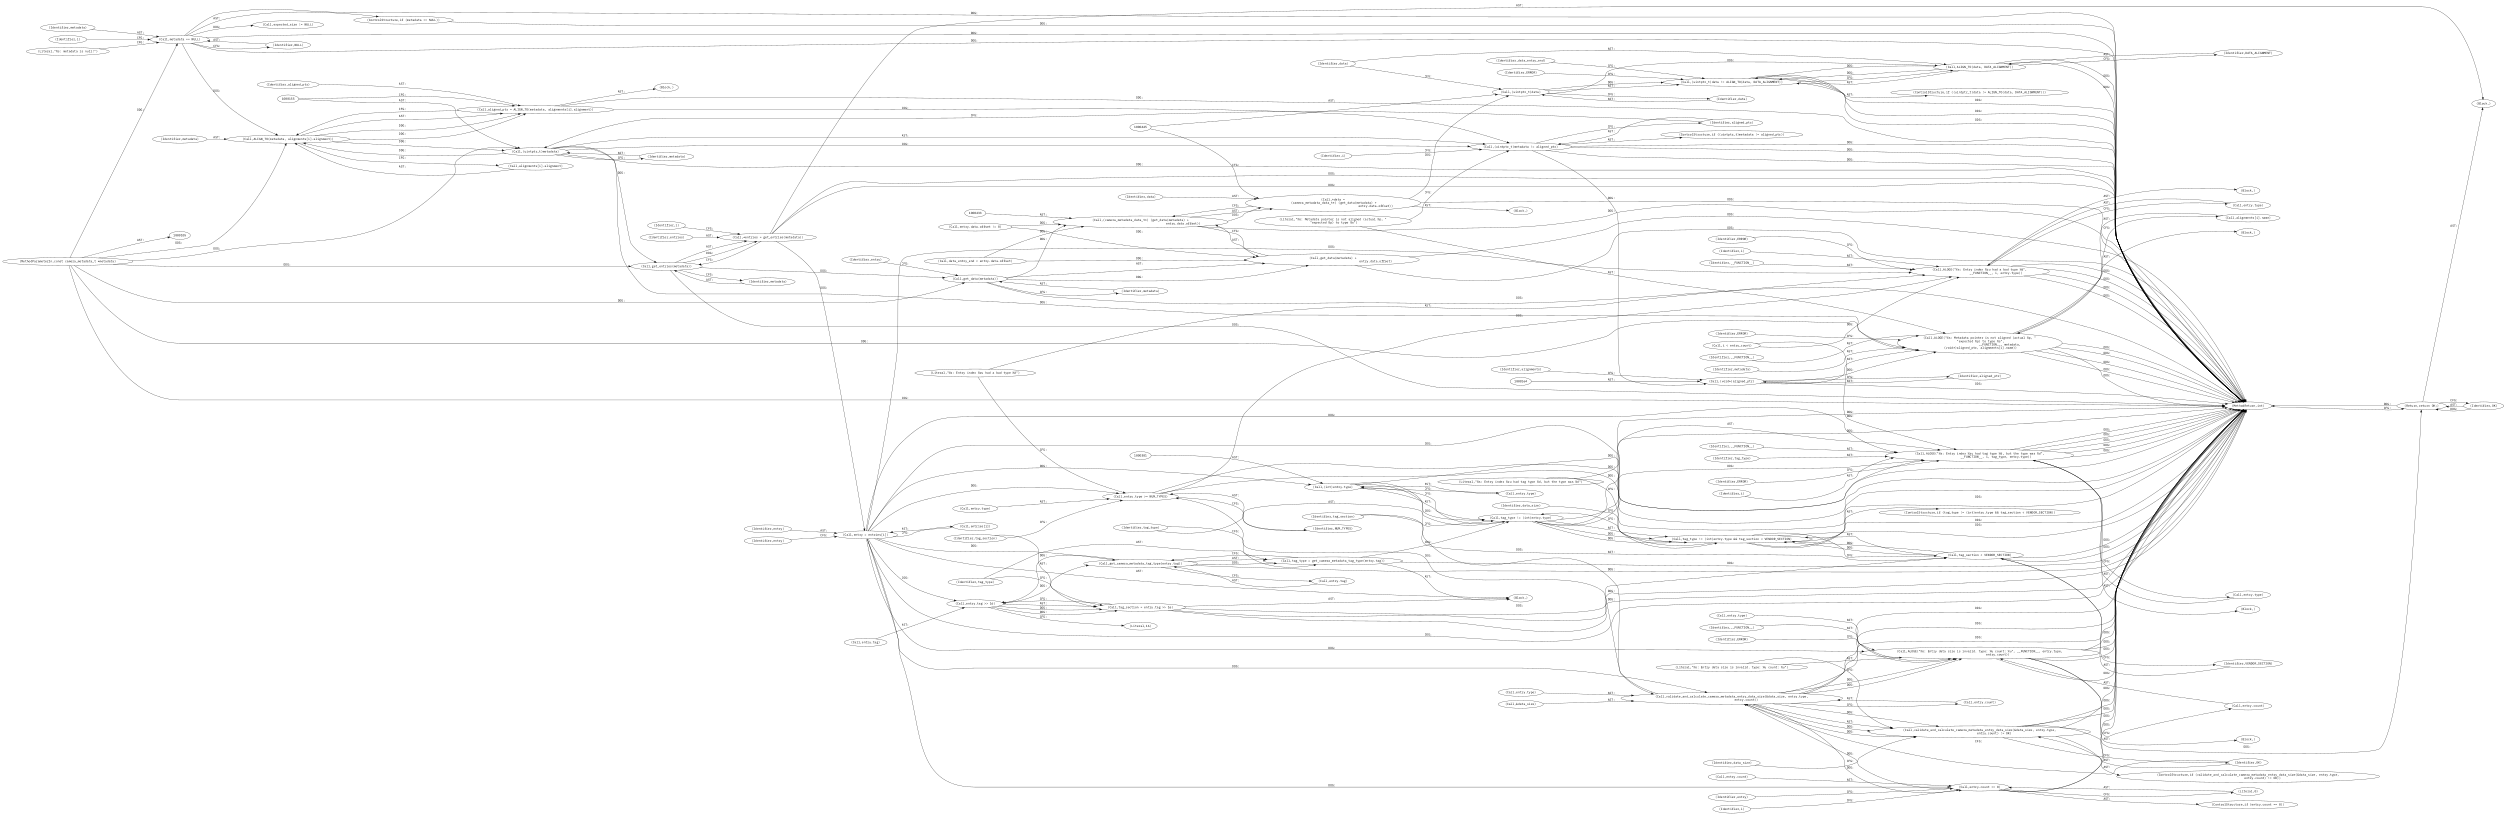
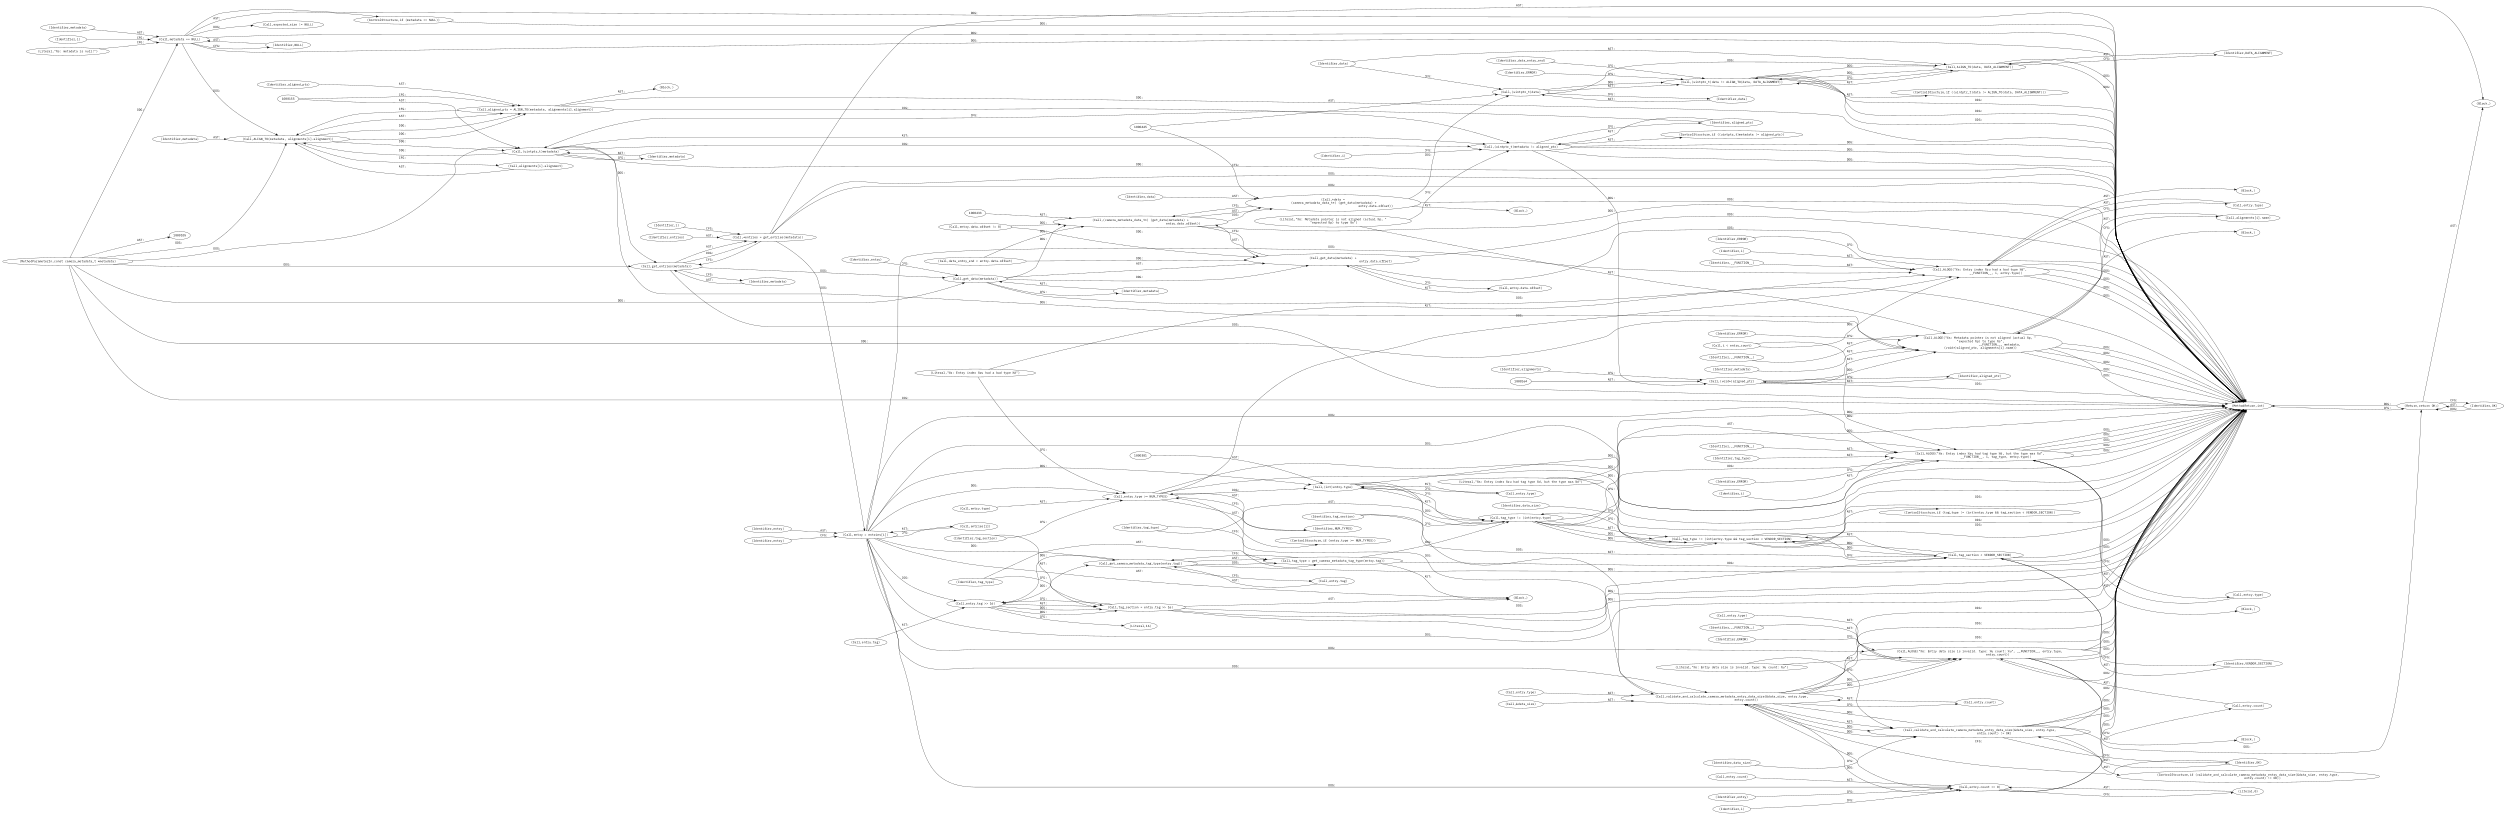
  digraph {
    fontname="IBM Plex Mono"
    rankdir=LR
    node [fontname="IBM Plex Mono"]
    edge [fontname="IBM Plex Mono"]
    n1 [label="(Call,ALIGN_TO(metadata, alignments[i].alignment))"]
    n2 [label="(Call,(uintptr_t)metadata)"]
    n3 [label="(Call,aligned_ptr = ALIGN_TO(metadata, alignments[i].alignment))"]
    n4 [label="(Call,alignments[i].alignment)"]
    n5 [label="(MethodReturn,int)"]
    n6 [label="(Call,(uintptr_t)metadata != aligned_ptr)"]
    n7 [label="(Call,ALOGE(\"%s: Metadata pointer is not aligned (actual %p, \"\n \"expected %p) to type %s\",\n                      __FUNCTION__, metadata,\n (void*)aligned_ptr, alignments[i].name))"]
    n8 [label="(Call,get_entries(metadata))"]
    n9 [label="(Identifier,metadata)"]
    n10 [label="(Block,)"]
    n11 [label="(Return,return OK;)"]
    n12 [label="(Call,(void*)aligned_ptr)"]
    n13 [label="(ControlStructure,if ((uintptr_t)metadata != aligned_ptr))"]
    n14 [label="(Identifier,aligned_ptr)"]
    n15 [label="(Block,)"]
    n16 [label="(Call,alignments[i].name)"]
    n17 [label="(Call,get_data(metadata))"]
    n18 [label="(Call,*entries = get_entries(metadata))"]
    n19 [label="(Identifier,metadata)"]
    n20 [label="(Call,metadata == NULL)"]
    n21 [label="(Call,expected_size != NULL)"]
    n22 [label="(Identifier,NULL)"]
    n23 [label="(ControlStructure,if (metadata == NULL))"]
    n24 [label="(MethodParameterIn,const camera_metadata_t *metadata)"]
    1000105
    n26 [label="(Call,(camera_metadata_data_t*) (get_data(metadata) +\n                                               entry.data.offset))"]
    n27 [label="(Call,get_data(metadata) +\n                                               entry.data.offset)"]
    n28 [label="(Identifier,metadata)"]
    n29 [label="(Identifier,aligned_ptr)"]
    n30 [label="(Call,entry = entries[i])"]
    n31 [label="(Block,)"]
    n32 [label="(Call,entry.type >= NUM_TYPES)"]
    n33 [label="(Call,ALOGE(\"%s: Entry index %zu had a bad type %d\",\n                  __FUNCTION__, i, entry.type))"]
    n34 [label="(Call,(int)entry.type)"]
    n35 [label="(Call,ALOGE(\"%s: Entry index %zu had tag type %d, but the type was %d\",\n                  __FUNCTION__, i, tag_type, entry.type))"]
    n36 [label="(Call,validate_and_calculate_camera_metadata_entry_data_size(&data_size, entry.type,\n                entry.count))"]
    n37 [label="(Call,ALOGE(\"%s: Entry data size is invalid. type: %u count: %u\", __FUNCTION__, entry.type,\n                    entry.count))"]
    n38 [label="(Call,entry.count == 0)"]
    n39 [label="(Call,entry.tag >> 16)"]
    n40 [label="(Call,get_camera_metadata_tag_type(entry.tag))"]
    n41 [label="(Block,)"]
    n42 [label="(Call,entries[i])"]
    n43 [label="(Identifier,NUM_TYPES)"]
+   n44 [label="(ControlStructure,if (entry.type >= NUM_TYPES))"]
    n45 [label="(Call,entry.type)"]
    n46 [label="(Block,)"]
    n47 [label="(Call,tag_type != (int)entry.type)"]
    n48 [label="(Call,entry.type)"]
    n49 [label="(Block,)"]
    n50 [label="(Call,entry.type)"]
    n51 [label="(Call,validate_and_calculate_camera_metadata_entry_data_size(&data_size, entry.type,\n                entry.count) != OK)"]
    n52 [label="(Call,entry.count)"]
    n53 [label="(Call,entry.count)"]
    n54 [label="(Block,)"]
    n55 [label="(Literal,0)"]
-   n56 [label="(ControlStructure,if (entry.count == 0))"]
    n57 [label="(Call,tag_section = entry.tag >> 16)"]
    n58 [label="(Literal,16)"]
    n59 [label="(Call,tag_type = get_camera_metadata_tag_type(entry.tag))"]
    n60 [label="(Call,entry.tag)"]
    n61 [label="(Call,tag_type != (int)entry.type && tag_section < VENDOR_SECTION)"]
    n62 [label="(Call,tag_section < VENDOR_SECTION)"]
    n63 [label="(ControlStructure,if (tag_type != (int)entry.type && tag_section < VENDOR_SECTION))"]
    n64 [label="(Identifier,VENDOR_SECTION)"]
    n65 [label="(ControlStructure,if (validate_and_calculate_camera_metadata_entry_data_size(&data_size, entry.type,\n                entry.count) != OK))"]
    n66 [label="(Identifier,OK)"]
    n67 [label="(Identifier,OK)"]
    n68 [label="(Call,*data =\n (camera_metadata_data_t*) (get_data(metadata) +\n                                               entry.data.offset))"]
+   n69 [label="(Call,entry.data.offset)"]
    n70 [label="(Call,(uintptr_t)data)"]
    n71 [label="(Block,)"]
    n72 [label="(Call,(uintptr_t)data != ALIGN_TO(data, DATA_ALIGNMENT))"]
    n73 [label="(Call,ALIGN_TO(data, DATA_ALIGNMENT))"]
    n74 [label="(Identifier,data)"]
    n75 [label="(ControlStructure,if ((uintptr_t)data != ALIGN_TO(data, DATA_ALIGNMENT)))"]
    n76 [label="(Identifier,DATA_ALIGNMENT)"]
    n77 [label="(Call,entry.type)"]
    n78 [label="(Identifier,tag_section)"]
    n79 [label="(Identifier,i)"]
    n80 [label="(Call,entry.data.offset != 0)"]
    n81 [label="(Identifier,i)"]
    n82 [label="(Identifier,entries)"]
    n83 [label="(Identifier,data_size)"]
    n84 [label="(Identifier,data)"]
    n85 [label="(Identifier,ERROR)"]
    n86 [label="(Identifier,entry)"]
    n87 [label="(Identifier,entry)"]
    n88 [label="(Identifier,data)"]
    n89 [label="(Call,entry.type)"]
    n90 [label="(Identifier,alignments)"]
    n91 [label="(Literal,\"%s: Entry index %zu had tag type %d, but the type was %d\")"]
    n92 [label="(Identifier,__FUNCTION__)"]
    n93 [label="(Identifier,__FUNCTION__)"]
    n94 [label="(Identifier,ERROR)"]
    n95 [label="(Call,i < entry_count)"]
    n96 [label="(Identifier,i)"]
    n97 [label="(Identifier,ERROR)"]
    n98 [label="(Identifier,ERROR)"]
    n99 [label="(Identifier,metadata)"]
    n100 [label="(Identifier,i)"]
    n101 [label="(Identifier,__FUNCTION__)"]
    n102 [label="(Identifier,entry)"]
    n103 [label="(Call,&data_size)"]
    n104 [label="(Identifier,tag_section)"]
    n105 [label="(Literal,\"%s: Entry data size is invalid. type: %u count: %u\")"]
    n106 [label="(Literal,\"%s: Metadata pointer is not aligned (actual %p, \"\n \"expected %p) to type %s\")"]
    n107 [label="(Identifier,__FUNCTION__)"]
    n108 [label="(Identifier,entry)"]
    n109 [label="(Call,entry.tag)"]
    n110 [label="(Identifier,tag_type)"]
    n111 [label="(Identifier,i)"]
    n112 [label="(Call,data_entry_end < entry.data.offset)"]
    n113 [label="(Literal,\"%s: Entry index %zu had a bad type %d\")"]
    n114 [label="(Identifier,tag_type)"]
    n115 [label="(Identifier,metadata)"]
    n116 [label="(Identifier,tag_type)"]
    n117 [label="(Identifier,ERROR)"]
    n118 [label="(Identifier,data_size)"]
    n119 [label="(Identifier,i)"]
    n120 [label="(Call,entry.count)"]
    n121 [label="(Identifier,metadata)"]
    n122 [label="(Call,entry.type)"]
    n123 [label="(Literal,\"%s: metadata is null!\")"]
    n124 [label="(Identifier,aligned_ptr)"]
    n125 [label="(Identifier,data_entry_end)"]
    1000155
    1000164
    1000381
    1000433
    1000445
    n1 -> n2 [label="DDG: "]
    n1 -> n3 [label="AST: "]
    n1 -> n3 [label="DDG: "]
    n1 -> n3 [label="DDG: "]
    n1 -> n4 [label="CFG: "]
    n2 -> n1 [label="DDG: "]
    n2 -> n5 [label="DDG: "]
    n2 -> n6 [label="AST: "]
    n2 -> n6 [label="DDG: "]
    n2 -> n7 [label="DDG: "]
    n2 -> n8 [label="DDG: "]
    n2 -> n9 [label="CFG: "]
    n3 -> n1 [label="CFG: "]
    n3 -> n5 [label="DDG: "]
    n3 -> n6 [label="DDG: "]
    n3 -> n10 [label="AST: "]
    n4 -> n1 [label="AST: "]
    n5 -> n11 [label="CFG: "]
    n6 -> n5 [label="DDG: "]
    n6 -> n5 [label="DDG: "]
    n6 -> n5 [label="DDG: "]
    n6 -> n12 [label="DDG: "]
    n6 -> n13 [label="AST: "]
    n6 -> n14 [label="CFG: "]
    n7 -> n5 [label="DDG: "]
    n7 -> n5 [label="DDG: "]
    n7 -> n5 [label="DDG: "]
    n7 -> n5 [label="DDG: "]
    n7 -> n5 [label="DDG: "]
    n7 -> n15 [label="AST: "]
    n7 -> n16 [label="CFG: "]
    n8 -> n5 [label="DDG: "]
    n8 -> n17 [label="DDG: "]
    n8 -> n18 [label="AST: "]
    n8 -> n18 [label="DDG: "]
    n8 -> n19 [label="CFG: "]
    n9 -> n2 [label="AST: "]
    n11 -> n5 [label="DDG: "]
    n11 -> n31 [label="AST: "]
    n11 -> n67 [label="CFG: "]
    n12 -> n5 [label="DDG: "]
    n12 -> n7 [label="AST: "]
    n12 -> n7 [label="DDG: "]
    n12 -> n29 [label="CFG: "]
    n14 -> n2 [label="CFG: "]
    n14 -> n6 [label="AST: "]
    n16 -> n7 [label="AST: "]
    n17 -> n5 [label="DDG: "]
    n17 -> n26 [label="DDG: "]
    n17 -> n27 [label="AST: "]
    n17 -> n27 [label="DDG: "]
    n17 -> n28 [label="CFG: "]
    n18 -> n5 [label="DDG: "]
    n18 -> n5 [label="DDG: "]
    n18 -> n8 [label="CFG: "]
    n18 -> n30 [label="DDG: "]
    n18 -> n31 [label="AST: "]
    n19 -> n8 [label="AST: "]
    n20 -> n1 [label="DDG: "]
    n20 -> n5 [label="DDG: "]
    n20 -> n5 [label="DDG: "]
    n20 -> n5 [label="DDG: "]
    n20 -> n21 [label="DDG: "]
    n20 -> n22 [label="CFG: "]
    n20 -> n23 [label="AST: "]
    n22 -> n20 [label="AST: "]
    n23 -> n5 [label="DDG: "]
    n24 -> n1 [label="DDG: "]
    n24 -> n2 [label="DDG: "]
    n24 -> n5 [label="DDG: "]
    n24 -> n7 [label="DDG: "]
    n24 -> n8 [label="DDG: "]
    n24 -> n17 [label="DDG: "]
    n24 -> n20 [label="DDG: "]
    n24 -> 1000105 [label="AST: "]
    n26 -> n5 [label="DDG: "]
    n26 -> n27 [label="CFG: "]
    n26 -> n68 [label="AST: "]
    n26 -> n68 [label="DDG: "]
    n27 -> n5 [label="DDG: "]
    n27 -> n5 [label="DDG: "]
    n27 -> n26 [label="AST: "]
+   n27 -> n69 [label="CFG: "]
    n28 -> n17 [label="AST: "]
    n29 -> n12 [label="AST: "]
    n30 -> n5 [label="DDG: "]
    n30 -> n5 [label="DDG: "]
    n30 -> n32 [label="DDG: "]
    n30 -> n33 [label="DDG: "]
    n30 -> n34 [label="DDG: "]
    n30 -> n35 [label="DDG: "]
    n30 -> n36 [label="DDG: "]
    n30 -> n37 [label="DDG: "]
    n30 -> n38 [label="DDG: "]
    n30 -> n39 [label="DDG: "]
    n30 -> n40 [label="DDG: "]
    n30 -> n41 [label="AST: "]
    n30 -> n42 [label="CFG: "]
    n32 -> n5 [label="DDG: "]
    n32 -> n5 [label="DDG: "]
    n32 -> n33 [label="DDG: "]
+   n32 -> n34 [label="DDG: "]
    n32 -> n43 [label="CFG: "]
+   n32 -> n44 [label="AST: "]
    n33 -> n5 [label="DDG: "]
    n33 -> n5 [label="DDG: "]
    n33 -> n5 [label="DDG: "]
    n33 -> n5 [label="DDG: "]
    n33 -> n45 [label="CFG: "]
    n33 -> n46 [label="AST: "]
    n34 -> n35 [label="DDG: "]
    n34 -> n36 [label="DDG: "]
    n34 -> n47 [label="AST: "]
    n34 -> n47 [label="DDG: "]
    n34 -> n48 [label="CFG: "]
    n35 -> n5 [label="DDG: "]
    n35 -> n5 [label="DDG: "]
    n35 -> n5 [label="DDG: "]
    n35 -> n5 [label="DDG: "]
    n35 -> n5 [label="DDG: "]
    n35 -> n49 [label="AST: "]
    n35 -> n50 [label="CFG: "]
    n36 -> n5 [label="DDG: "]
    n36 -> n5 [label="DDG: "]
    n36 -> n5 [label="DDG: "]
    n36 -> n32 [label="DDG: "]
    n36 -> n37 [label="DDG: "]
    n36 -> n37 [label="DDG: "]
    n36 -> n38 [label="DDG: "]
    n36 -> n51 [label="AST: "]
    n36 -> n51 [label="DDG: "]
    n36 -> n51 [label="DDG: "]
    n36 -> n51 [label="DDG: "]
    n36 -> n52 [label="CFG: "]
    n37 -> n5 [label="DDG: "]
    n37 -> n5 [label="DDG: "]
    n37 -> n5 [label="DDG: "]
    n37 -> n5 [label="DDG: "]
    n37 -> n53 [label="CFG: "]
    n37 -> n54 [label="AST: "]
    n38 -> n5 [label="DDG: "]
    n38 -> n5 [label="DDG: "]
    n38 -> n36 [label="DDG: "]
    n38 -> n55 [label="CFG: "]
-   n38 -> n56 [label="AST: "]
    n39 -> n40 [label="DDG: "]
    n39 -> n57 [label="AST: "]
    n39 -> n57 [label="DDG: "]
    n39 -> n57 [label="DDG: "]
    n39 -> n58 [label="CFG: "]
    n40 -> n5 [label="DDG: "]
    n40 -> n39 [label="DDG: "]
    n40 -> n59 [label="AST: "]
    n40 -> n59 [label="DDG: "]
    n40 -> n60 [label="CFG: "]
    n42 -> n30 [label="AST: "]
    n43 -> n32 [label="AST: "]
    n45 -> n33 [label="AST: "]
    n47 -> n5 [label="DDG: "]
    n47 -> n5 [label="DDG: "]
    n47 -> n34 [label="CFG: "]
    n47 -> n35 [label="DDG: "]
    n47 -> n61 [label="AST: "]
    n47 -> n61 [label="DDG: "]
    n47 -> n61 [label="DDG: "]
    n48 -> n34 [label="AST: "]
    n50 -> n35 [label="AST: "]
    n51 -> n5 [label="DDG: "]
    n51 -> n5 [label="DDG: "]
    n51 -> n5 [label="DDG: "]
    n51 -> n11 [label="DDG: "]
    n51 -> n65 [label="AST: "]
    n51 -> n66 [label="CFG: "]
    n52 -> n36 [label="AST: "]
    n53 -> n37 [label="AST: "]
    n55 -> n38 [label="AST: "]
    n57 -> n5 [label="DDG: "]
    n57 -> n5 [label="DDG: "]
    n57 -> n39 [label="CFG: "]
    n57 -> n41 [label="AST: "]
    n57 -> n62 [label="DDG: "]
    n59 -> n5 [label="DDG: "]
    n59 -> n40 [label="CFG: "]
    n59 -> n41 [label="AST: "]
    n59 -> n47 [label="DDG: "]
    n60 -> n40 [label="AST: "]
    n61 -> n5 [label="DDG: "]
    n61 -> n5 [label="DDG: "]
    n61 -> n5 [label="DDG: "]
    n61 -> n47 [label="CFG: "]
    n61 -> n62 [label="CFG: "]
    n61 -> n63 [label="AST: "]
    n62 -> n5 [label="DDG: "]
    n62 -> n5 [label="DDG: "]
    n62 -> n61 [label="AST: "]
    n62 -> n61 [label="DDG: "]
    n62 -> n61 [label="DDG: "]
    n62 -> n64 [label="CFG: "]
    n64 -> n62 [label="AST: "]
    n66 -> n36 [label="CFG: "]
    n66 -> n51 [label="AST: "]
    n67 -> n11 [label="AST: "]
    n67 -> n11 [label="DDG: "]
    n68 -> n5 [label="DDG: "]
    n68 -> n26 [label="CFG: "]
    n68 -> n70 [label="DDG: "]
    n68 -> n71 [label="AST: "]
+   n69 -> n27 [label="AST: "]
    n70 -> n72 [label="AST: "]
    n70 -> n72 [label="DDG: "]
    n70 -> n73 [label="DDG: "]
    n70 -> n74 [label="CFG: "]
    n72 -> n5 [label="DDG: "]
    n72 -> n5 [label="DDG: "]
    n72 -> n5 [label="DDG: "]
    n72 -> n73 [label="CFG: "]
    n72 -> n75 [label="AST: "]
    n73 -> n5 [label="DDG: "]
    n73 -> n5 [label="DDG: "]
    n73 -> n72 [label="AST: "]
    n73 -> n72 [label="DDG: "]
    n73 -> n72 [label="DDG: "]
    n73 -> n76 [label="CFG: "]
    n74 -> n70 [label="AST: "]
    n76 -> n73 [label="AST: "]
    n77 -> n36 [label="AST: "]
    n78 -> n47 [label="CFG: "]
    n78 -> n62 [label="AST: "]
    n79 -> n18 [label="CFG: "]
    n80 -> n26 [label="DDG: "]
    n80 -> n27 [label="DDG: "]
    n81 -> n38 [label="CFG: "]
    n82 -> n18 [label="AST: "]
    n83 -> n61 [label="CFG: "]
    n84 -> n70 [label="CFG: "]
    n84 -> n73 [label="AST: "]
    n85 -> n7 [label="CFG: "]
    n86 -> n38 [label="CFG: "]
    n87 -> n30 [label="CFG: "]
    n88 -> n68 [label="AST: "]
    n89 -> n32 [label="AST: "]
    n90 -> n12 [label="CFG: "]
    n91 -> n35 [label="AST: "]
    n91 -> n61 [label="CFG: "]
    n92 -> n33 [label="AST: "]
    n93 -> n37 [label="AST: "]
    n94 -> n72 [label="CFG: "]
    n95 -> n33 [label="DDG: "]
    n95 -> n35 [label="DDG: "]
    n96 -> n6 [label="CFG: "]
    n97 -> n35 [label="CFG: "]
    n98 -> n33 [label="CFG: "]
    n99 -> n20 [label="AST: "]
    n100 -> n35 [label="AST: "]
    n101 -> n35 [label="AST: "]
    n102 -> n17 [label="CFG: "]
    n103 -> n36 [label="AST: "]
    n104 -> n32 [label="CFG: "]
    n104 -> n57 [label="AST: "]
    n105 -> n37 [label="AST: "]
    n105 -> n51 [label="CFG: "]
    n106 -> n6 [label="CFG: "]
    n106 -> n7 [label="AST: "]
    n107 -> n7 [label="AST: "]
    n108 -> n30 [label="AST: "]
    n109 -> n39 [label="AST: "]
    n110 -> n47 [label="AST: "]
    n110 -> n59 [label="CFG: "]
    n111 -> n33 [label="AST: "]
    n112 -> n26 [label="DDG: "]
    n112 -> n27 [label="DDG: "]
    n113 -> n32 [label="CFG: "]
    n113 -> n33 [label="AST: "]
    n114 -> n57 [label="CFG: "]
    n114 -> n59 [label="AST: "]
    n115 -> n1 [label="AST: "]
    n116 -> n35 [label="AST: "]
    n117 -> n37 [label="CFG: "]
    n118 -> n51 [label="CFG: "]
    n119 -> n20 [label="CFG: "]
    n120 -> n38 [label="AST: "]
    n121 -> n7 [label="AST: "]
    n122 -> n37 [label="AST: "]
    n123 -> n20 [label="CFG: "]
    n124 -> n3 [label="AST: "]
    n125 -> n72 [label="CFG: "]
    1000155 -> n2 [label="AST: "]
    1000155 -> n3 [label="CFG: "]
    1000164 -> n12 [label="AST: "]
    1000381 -> n34 [label="AST: "]
    1000433 -> n26 [label="AST: "]
    1000445 -> n68 [label="CFG: "]
    1000445 -> n70 [label="AST: "]
  }
